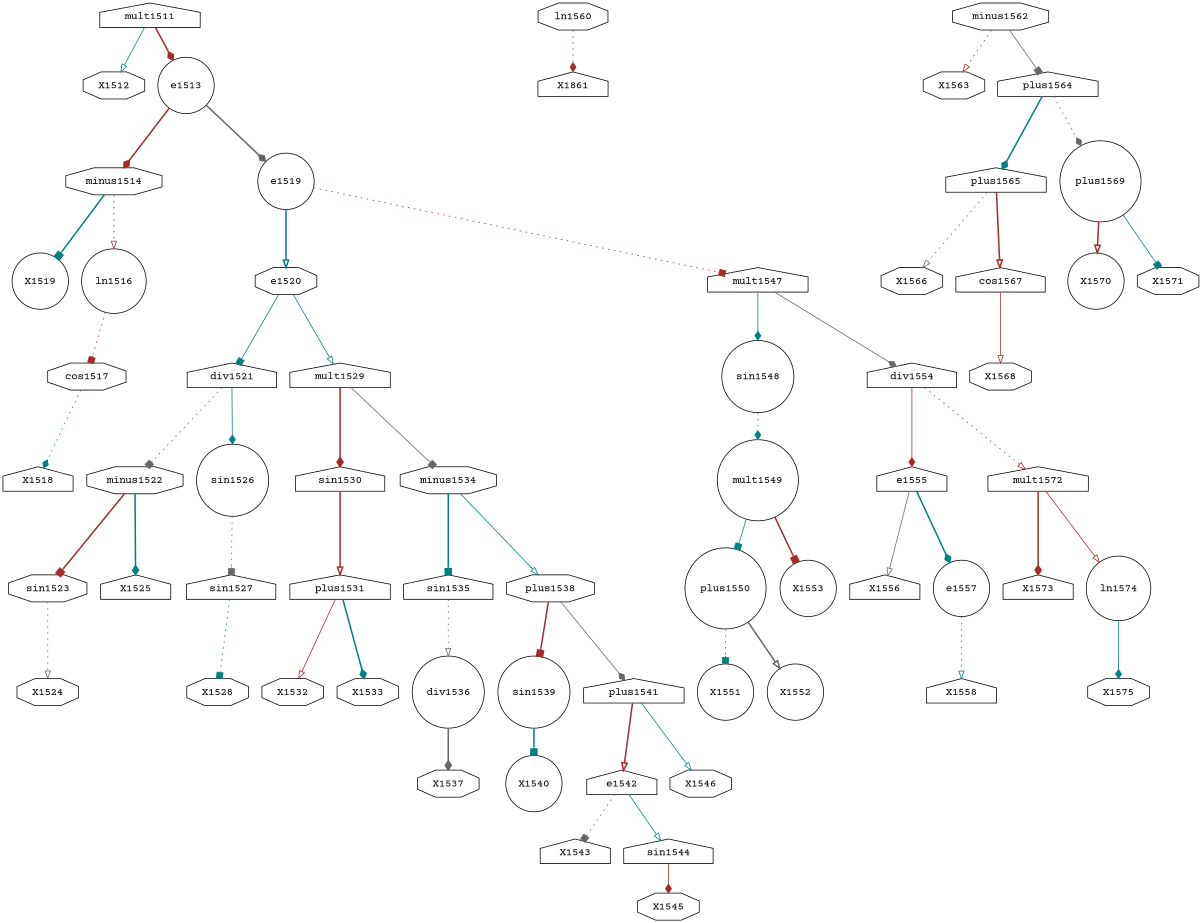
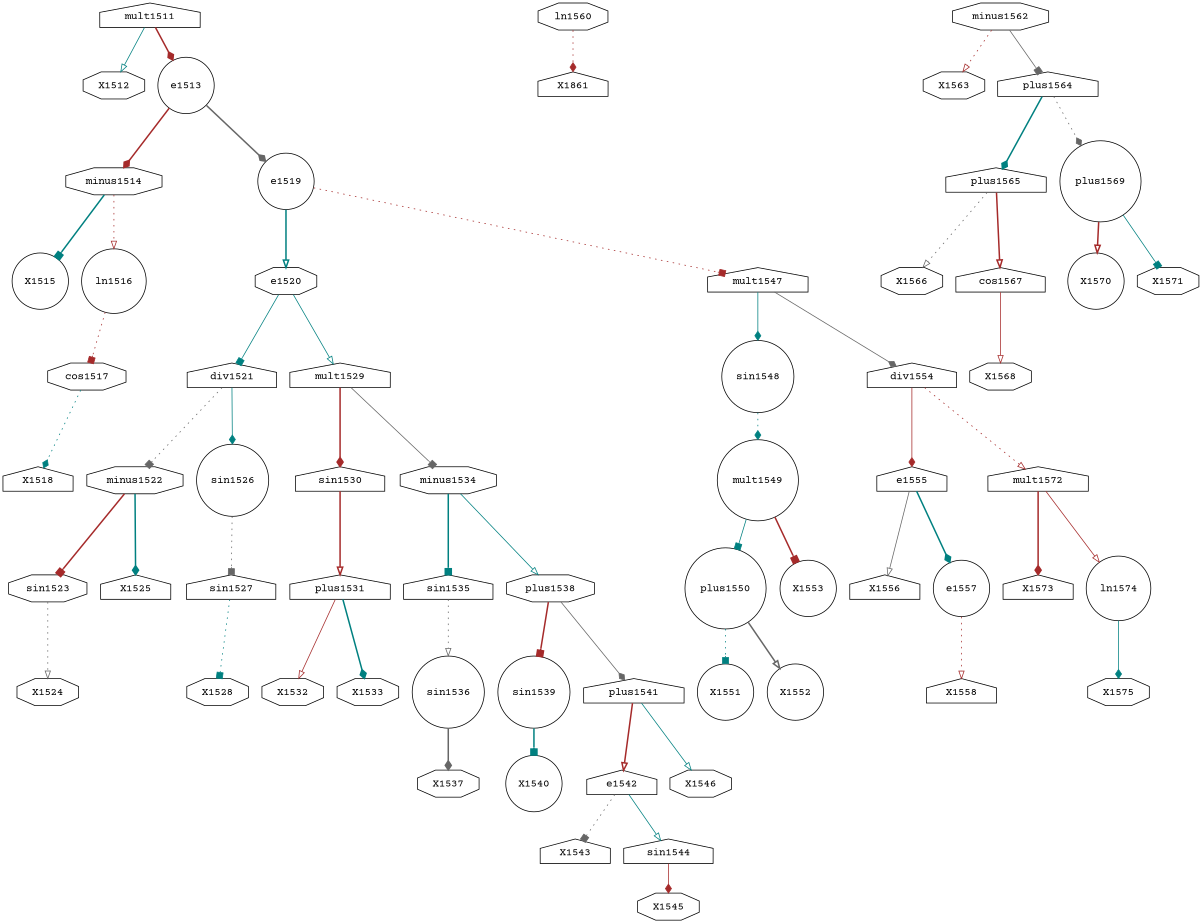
  digraph {
    fontname="Courier Prime"
    node [fontname="Courier Prime" shape=house]
    edge [arrowhead=onormal color=teal fontname="Courier Prime" style=bold]
    X1512 [shape=octagon]
    mult1511
    e1513 [shape=circle]
    minus1514 [shape=octagon]
    e1519 [shape=circle]
-   X1515 [shape=circle label=X1519]
+   X1515 [shape=circle]
    ln1516 [shape=circle]
    cos1517 [shape=octagon]
    X1518
    e1520 [shape=octagon]
    mult1547
    sin1523 [shape=octagon]
    X1524 [shape=octagon]
    minus1522 [shape=octagon]
    X1525
    div1521
    sin1526 [shape=circle]
    sin1527
    X1528 [shape=octagon]
    mult1529
    sin1530
    minus1534 [shape=octagon]
    X1532 [shape=octagon]
    plus1531
    X1533 [shape=octagon]
    sin1535
    plus1538 [shape=octagon]
-   sin1536 [shape=circle label=div1536]
+   sin1536 [shape=circle]
    X1537 [shape=octagon]
    sin1539 [shape=circle]
    plus1541
    X1540 [shape=circle]
    e1542
    X1546 [shape=octagon]
    X1543
    sin1544
    X1545 [shape=octagon]
    sin1548 [shape=circle]
    div1554
    plus1550 [shape=circle]
    X1551 [shape=circle]
    X1552 [shape=circle]
    mult1549 [shape=circle]
    X1553 [shape=circle]
    e1555
    mult1572
    X1556
    e1557 [shape=circle]
    X1558
    ln1560 [shape=octagon]
    n51 [label=X1861]
    minus1562 [shape=octagon]
    X1563 [shape=octagon]
    plus1564
    plus1565
    plus1569 [shape=circle]
    X1566 [shape=octagon]
    cos1567
    X1568 [shape=octagon]
    X1570 [shape=circle]
    X1571 [shape=octagon]
    X1573
    ln1574 [shape=circle]
    X1575 [shape=octagon]
    mult1511 -> X1512 [style=solid]
    mult1511 -> e1513 [arrowhead=diamond color=brown]
    e1513 -> minus1514 [arrowhead=diamond color=brown]
    e1513 -> e1519 [arrowhead=diamond color=gray40]
    minus1514 -> X1515 [arrowhead=box]
    minus1514 -> ln1516 [color=brown style=dotted]
    e1519 -> e1520
    e1519 -> mult1547 [arrowhead=box color=brown style=dotted]
    ln1516 -> cos1517 [arrowhead=box color=brown style=dotted]
    cos1517 -> X1518 [arrowhead=diamond style=dotted]
    e1520 -> div1521 [arrowhead=box style=solid]
    e1520 -> mult1529 [style=solid]
    mult1547 -> sin1548 [arrowhead=diamond style=solid]
    mult1547 -> div1554 [arrowhead=diamond color=gray40 style=solid]
    sin1523 -> X1524 [color=gray40 style=dotted]
    minus1522 -> sin1523 [arrowhead=box color=brown]
    minus1522 -> X1525 [arrowhead=diamond]
    div1521 -> minus1522 [arrowhead=box color=gray40 style=dotted]
    div1521 -> sin1526 [arrowhead=diamond style=solid]
    sin1526 -> sin1527 [arrowhead=box color=gray40 style=dotted]
    sin1527 -> X1528 [arrowhead=box style=dotted]
    mult1529 -> sin1530 [arrowhead=diamond color=brown]
    mult1529 -> minus1534 [arrowhead=box color=gray40 style=solid]
    sin1530 -> plus1531 [color=brown]
    minus1534 -> sin1535 [arrowhead=box]
    minus1534 -> plus1538 [style=solid]
    plus1531 -> X1532 [color=brown style=solid]
    plus1531 -> X1533 [arrowhead=diamond]
    sin1535 -> sin1536 [color=gray40 style=dotted]
    plus1538 -> sin1539 [arrowhead=box color=brown]
    plus1538 -> plus1541 [arrowhead=diamond color=gray40 style=solid]
    sin1536 -> X1537 [arrowhead=diamond color=gray40]
    sin1539 -> X1540 [arrowhead=box]
    plus1541 -> e1542 [color=brown]
    plus1541 -> X1546 [style=solid]
    e1542 -> X1543 [arrowhead=box color=gray40 style=dotted]
    e1542 -> sin1544 [style=solid]
    sin1544 -> X1545 [arrowhead=diamond color=brown style=solid]
    sin1548 -> mult1549 [arrowhead=diamond style=dotted]
    div1554 -> e1555 [arrowhead=diamond color=brown style=solid]
    div1554 -> mult1572 [color=brown style=dotted]
    plus1550 -> X1551 [arrowhead=box style=dotted]
    plus1550 -> X1552 [color=gray40]
    mult1549 -> plus1550 [arrowhead=box style=solid]
    mult1549 -> X1553 [arrowhead=box color=brown]
    e1555 -> X1556 [color=gray40 style=solid]
    e1555 -> e1557 [arrowhead=diamond]
    mult1572 -> X1573 [arrowhead=diamond color=brown]
    mult1572 -> ln1574 [color=brown style=solid]
-   e1557 -> X1558 [style=dotted]
+   e1557 -> X1558 [color=brown style=dotted]
    ln1560 -> n51 [arrowhead=diamond color=brown style=dotted]
    minus1562 -> X1563 [color=brown style=dotted]
    minus1562 -> plus1564 [arrowhead=box color=gray40 style=solid]
    plus1564 -> plus1565 [arrowhead=diamond]
    plus1564 -> plus1569 [arrowhead=diamond color=gray40 style=dotted]
    plus1565 -> X1566 [color=gray40 style=dotted]
    plus1565 -> cos1567 [color=brown]
    plus1569 -> X1570 [color=brown]
    plus1569 -> X1571 [arrowhead=box style=solid]
    cos1567 -> X1568 [color=brown style=solid]
    ln1574 -> X1575 [arrowhead=diamond style=solid]
  }
